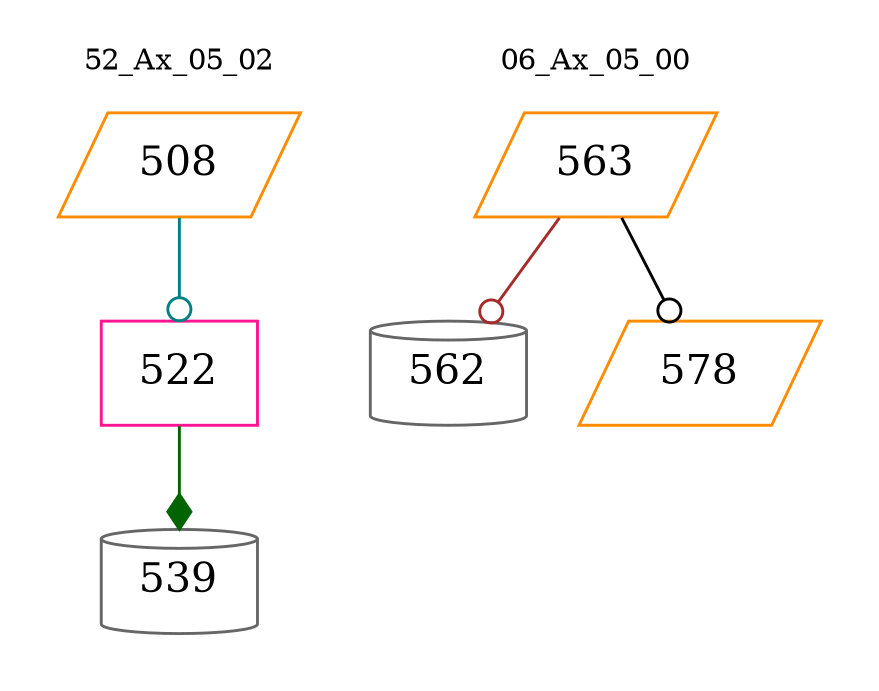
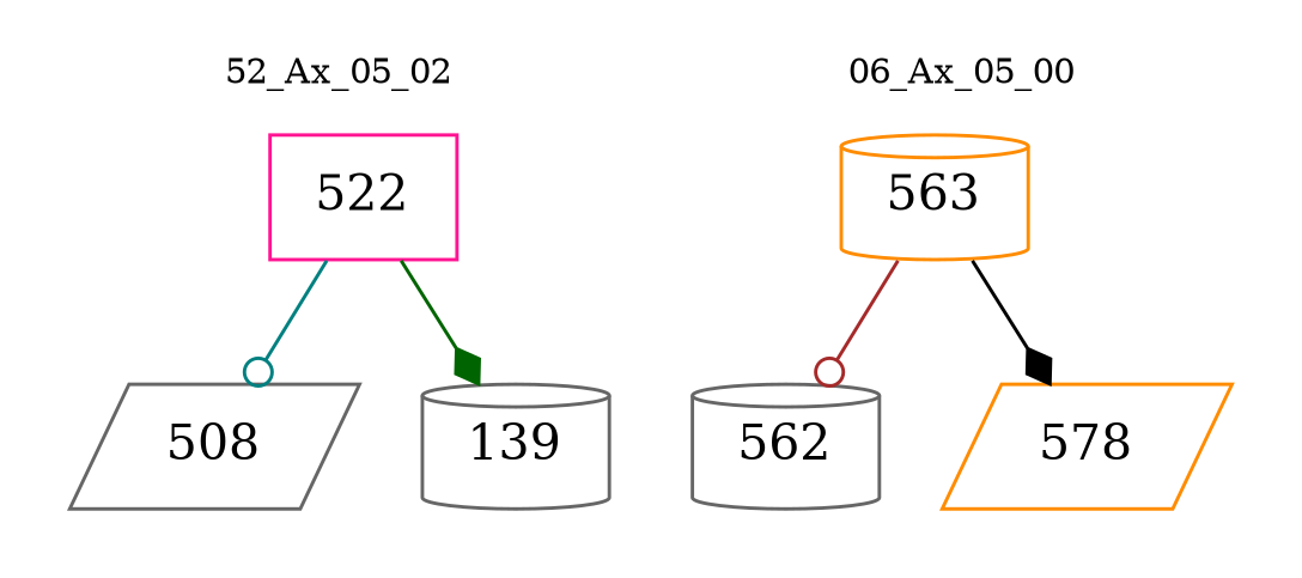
  digraph {
    node [color=gray40 shape=cylinder]
    edge [arrowhead=odot]
    n1 [color=deeppink label=522 shape=box]
-   n2 [color=darkorange label=508 shape=parallelogram]
-   n3 [label=539]
-   n4 [color=darkorange label=563 shape=parallelogram]
+   n2 [label=508 shape=parallelogram]
+   n3 [label=139]
+   n4 [color=darkorange label=563]
    n5 [label=562]
    n6 [color=darkorange label=578 shape=parallelogram]
    subgraph cluster_1 {
      color=white
      fontsize=10
      label="52_Ax_05_02"
      n1
      n2
      n3
    }
    subgraph cluster_2 {
      color=white
      fontsize=10
      label="06_Ax_05_00"
      n4
      n5
      n6
    }
-   n2 -> n1 [color=teal]
+   n1 -> n2 [color=teal]
    n1 -> n3 [arrowhead=diamond color=darkgreen]
    n4 -> n5 [color=brown]
-   n4 -> n6 [color=black]
+   n4 -> n6 [arrowhead=diamond color=black]
  }
